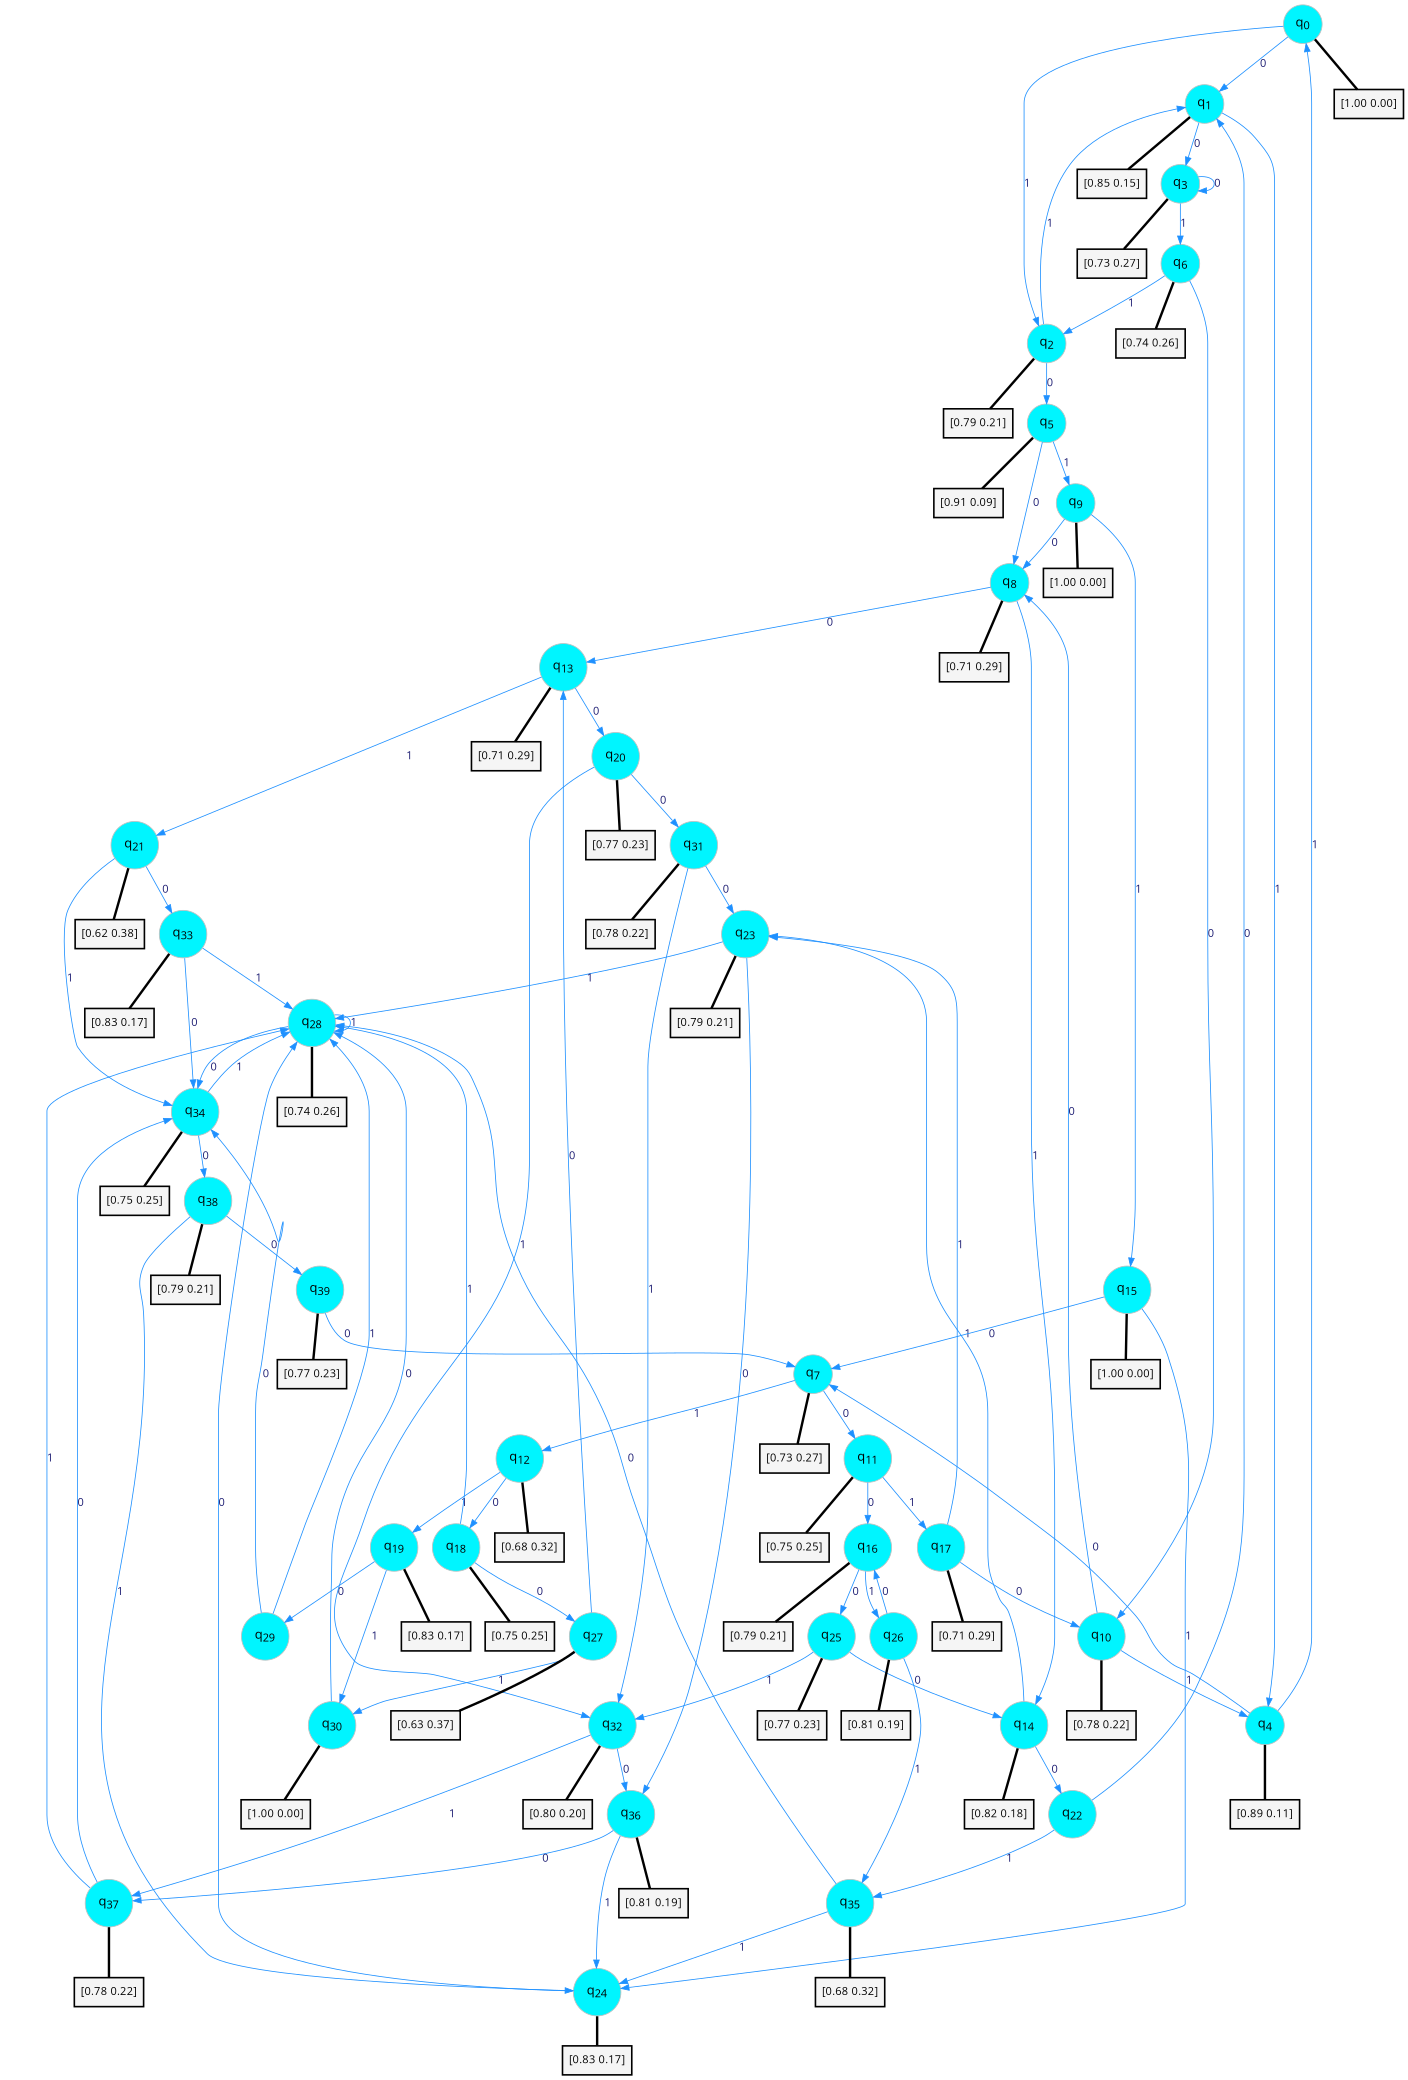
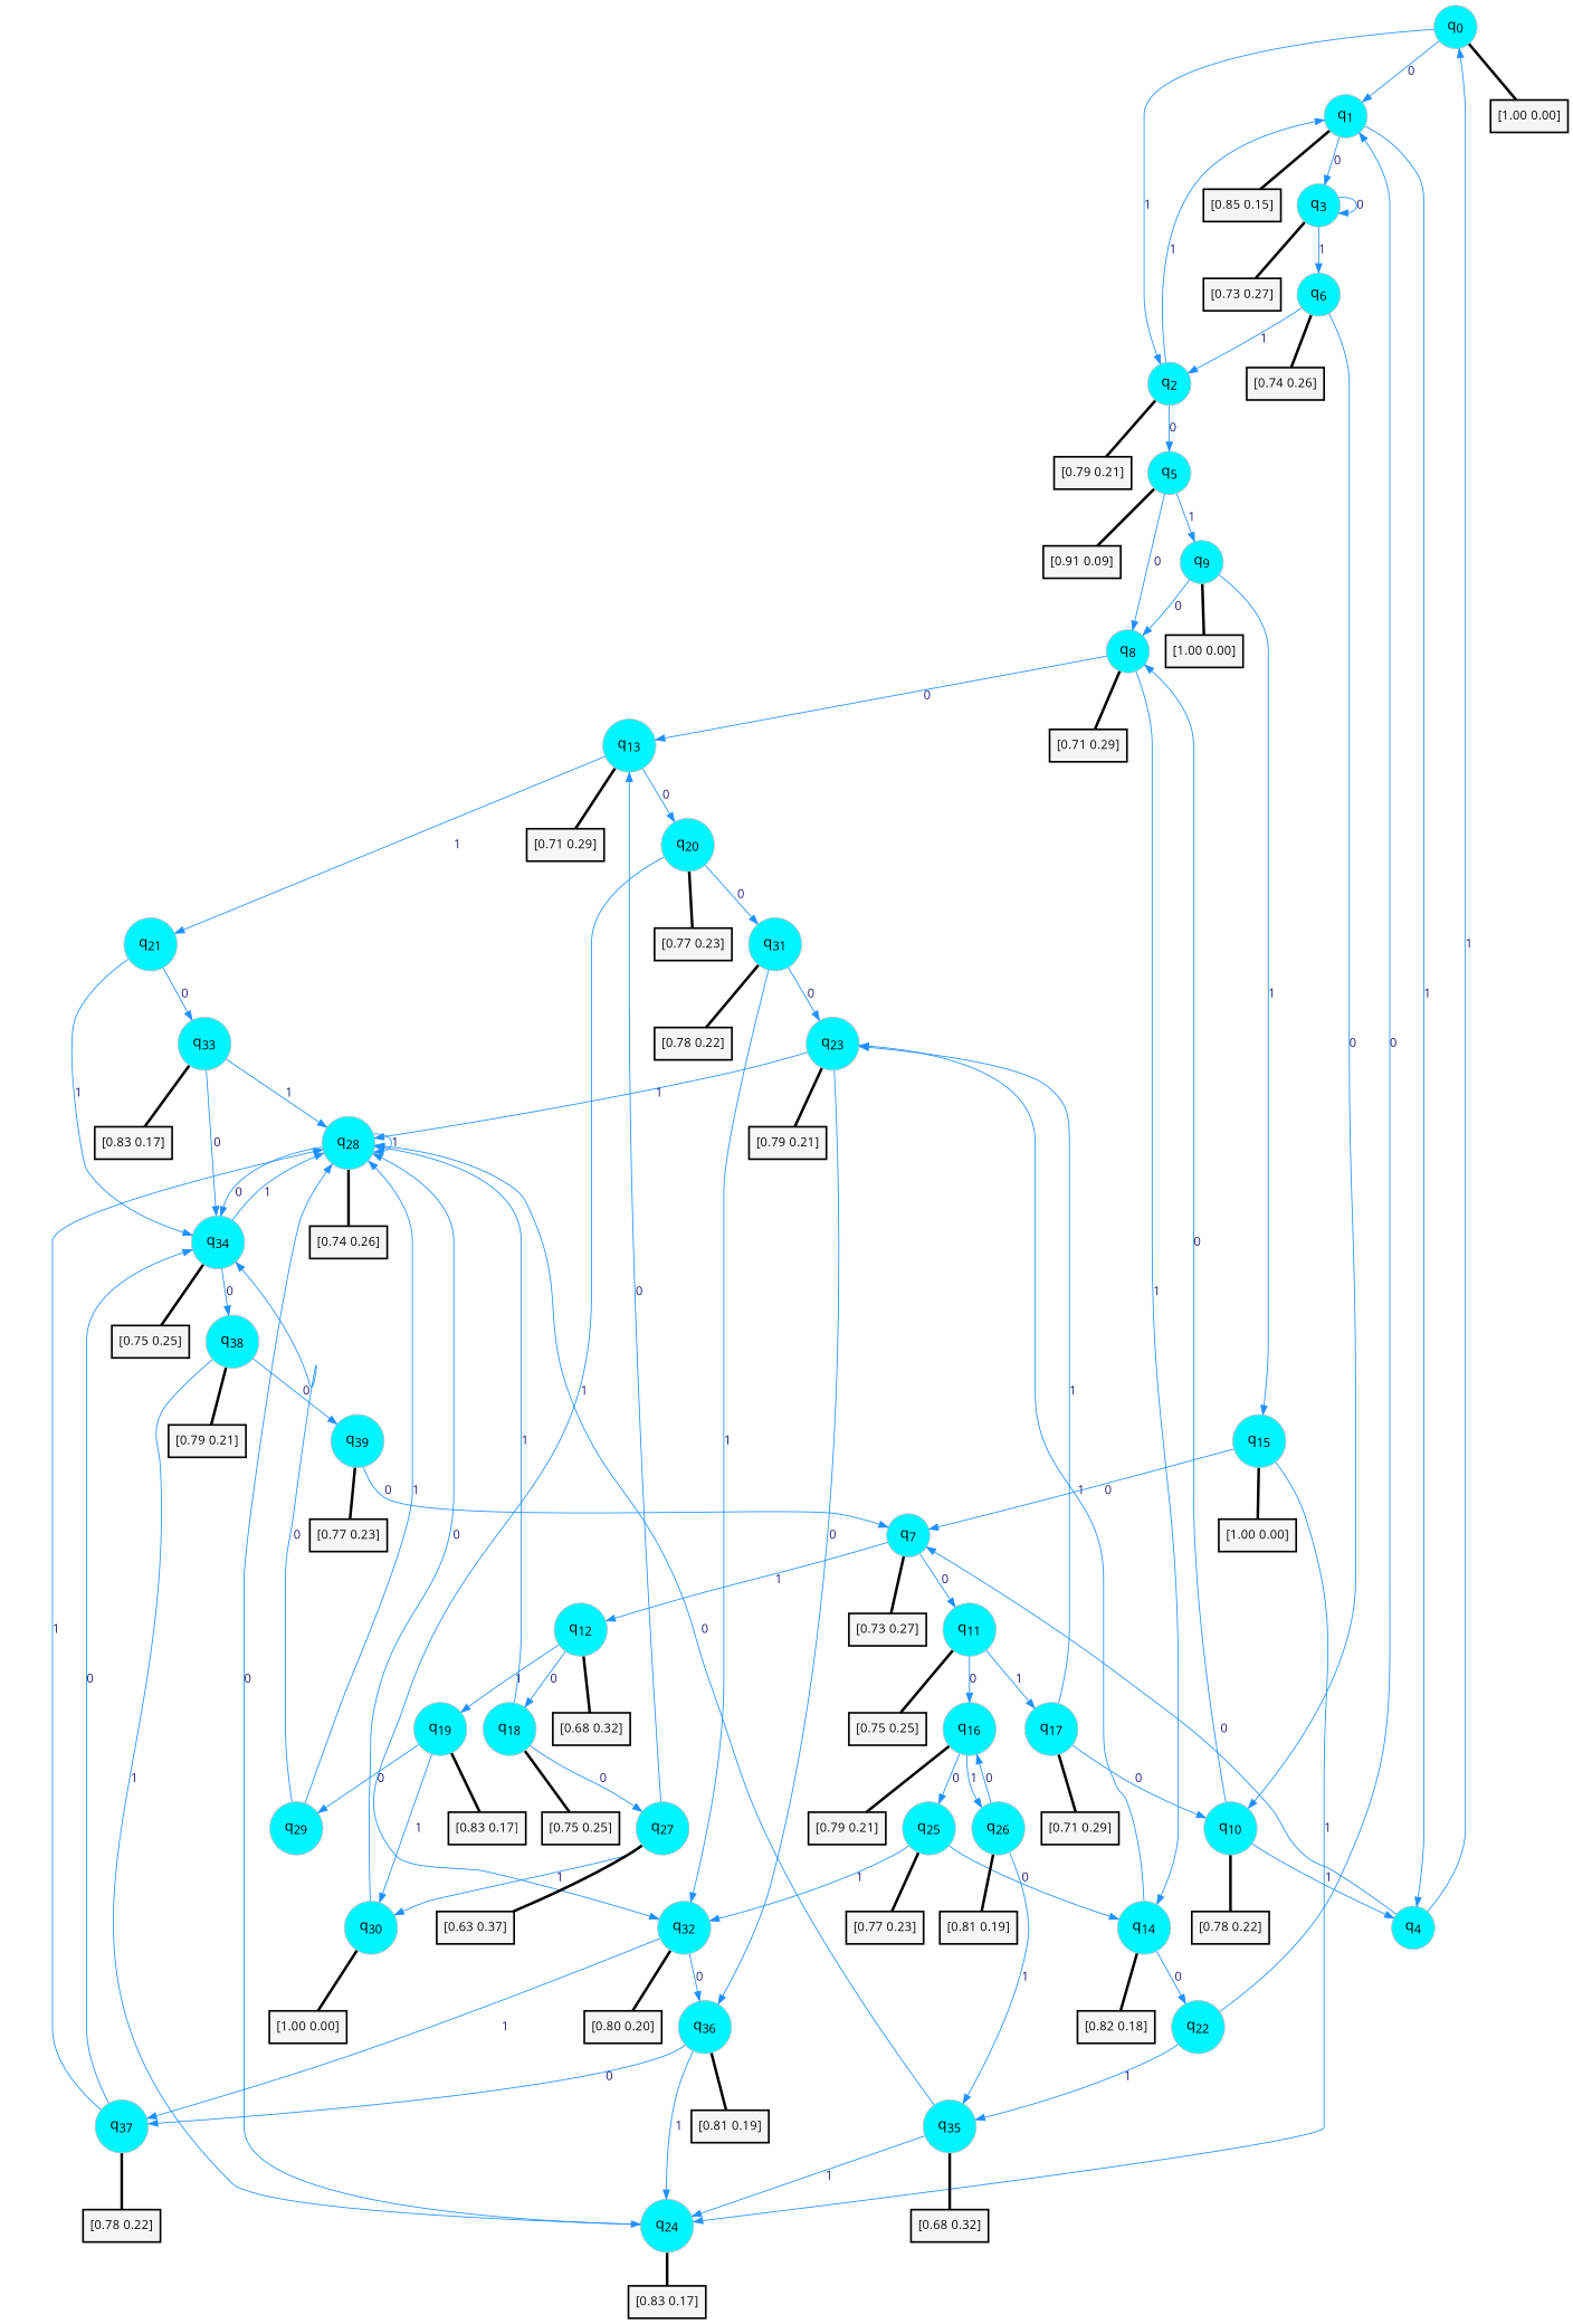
  digraph {
    fontname="Open Sans"
    rankdir=TD
    node [color=gray fillcolor=turquoise1 fontcolor=black fontname="Open Sans" fontsize=16 fontweight=bold shape=circle style=filled]
    edge [arrowsize=1 color=dodgerblue1 fontcolor=midnightblue fontname="Open Sans" fontweight=bold penwidth=1 style=solid weight=20]
    n1 [label=<q<SUB>0</SUB>>]
    n2 [label=<q<SUB>1</SUB>>]
    n3 [label=<q<SUB>2</SUB>>]
    n4 [color=black fillcolor=whitesmoke fontsize=14 label="[1.00 0.00]" penwidth=2 shape=box]
    n5 [label=<q<SUB>3</SUB>>]
    n6 [label=<q<SUB>4</SUB>>]
    n7 [color=black fillcolor=whitesmoke fontsize=14 label="[0.85 0.15]" penwidth=2 shape=box]
    n8 [label=<q<SUB>5</SUB>>]
    n9 [color=black fillcolor=whitesmoke fontsize=14 label="[0.79 0.21]" penwidth=2 shape=box]
    n10 [label=<q<SUB>6</SUB>>]
    n11 [color=black fillcolor=whitesmoke fontsize=14 label="[0.73 0.27]" penwidth=2 shape=box]
    n12 [label=<q<SUB>7</SUB>>]
-   n13 [color=black fillcolor=whitesmoke fontsize=14 label="[0.89 0.11]" penwidth=2 shape=box]
    n14 [label=<q<SUB>8</SUB>>]
    n15 [label=<q<SUB>9</SUB>>]
    n16 [color=black fillcolor=whitesmoke fontsize=14 label="[0.91 0.09]" penwidth=2 shape=box]
    n17 [label=<q<SUB>10</SUB>>]
    n18 [color=black fillcolor=whitesmoke fontsize=14 label="[0.74 0.26]" penwidth=2 shape=box]
    n19 [label=<q<SUB>11</SUB>>]
    n20 [label=<q<SUB>12</SUB>>]
    n21 [color=black fillcolor=whitesmoke fontsize=14 label="[0.73 0.27]" penwidth=2 shape=box]
    n22 [label=<q<SUB>13</SUB>>]
    n23 [label=<q<SUB>14</SUB>>]
    n24 [color=black fillcolor=whitesmoke fontsize=14 label="[0.71 0.29]" penwidth=2 shape=box]
    n25 [label=<q<SUB>15</SUB>>]
    n26 [color=black fillcolor=whitesmoke fontsize=14 label="[1.00 0.00]" penwidth=2 shape=box]
    n27 [color=black fillcolor=whitesmoke fontsize=14 label="[0.78 0.22]" penwidth=2 shape=box]
    n28 [label=<q<SUB>16</SUB>>]
    n29 [label=<q<SUB>17</SUB>>]
    n30 [color=black fillcolor=whitesmoke fontsize=14 label="[0.75 0.25]" penwidth=2 shape=box]
    n31 [label=<q<SUB>18</SUB>>]
    n32 [label=<q<SUB>19</SUB>>]
    n33 [color=black fillcolor=whitesmoke fontsize=14 label="[0.68 0.32]" penwidth=2 shape=box]
    n34 [label=<q<SUB>20</SUB>>]
    n35 [label=<q<SUB>21</SUB>>]
    n36 [color=black fillcolor=whitesmoke fontsize=14 label="[0.71 0.29]" penwidth=2 shape=box]
    n37 [label=<q<SUB>22</SUB>>]
    n38 [label=<q<SUB>23</SUB>>]
    n39 [color=black fillcolor=whitesmoke fontsize=14 label="[0.82 0.18]" penwidth=2 shape=box]
    n40 [label=<q<SUB>24</SUB>>]
    n41 [color=black fillcolor=whitesmoke fontsize=14 label="[1.00 0.00]" penwidth=2 shape=box]
    n42 [label=<q<SUB>25</SUB>>]
    n43 [label=<q<SUB>26</SUB>>]
    n44 [color=black fillcolor=whitesmoke fontsize=14 label="[0.79 0.21]" penwidth=2 shape=box]
    n45 [color=black fillcolor=whitesmoke fontsize=14 label="[0.71 0.29]" penwidth=2 shape=box]
    n46 [label=<q<SUB>27</SUB>>]
    n47 [label=<q<SUB>28</SUB>>]
    n48 [color=black fillcolor=whitesmoke fontsize=14 label="[0.75 0.25]" penwidth=2 shape=box]
    n49 [label=<q<SUB>29</SUB>>]
    n50 [label=<q<SUB>30</SUB>>]
    n51 [color=black fillcolor=whitesmoke fontsize=14 label="[0.83 0.17]" penwidth=2 shape=box]
    n52 [label=<q<SUB>31</SUB>>]
    n53 [label=<q<SUB>32</SUB>>]
    n54 [color=black fillcolor=whitesmoke fontsize=14 label="[0.77 0.23]" penwidth=2 shape=box]
    n55 [label=<q<SUB>33</SUB>>]
    n56 [label=<q<SUB>34</SUB>>]
-   n57 [color=black fillcolor=whitesmoke fontsize=14 label="[0.62 0.38]" penwidth=2 shape=box]
    n58 [label=<q<SUB>35</SUB>>]
    n59 [label=<q<SUB>36</SUB>>]
    n60 [color=black fillcolor=whitesmoke fontsize=14 label="[0.79 0.21]" penwidth=2 shape=box]
    n61 [color=black fillcolor=whitesmoke fontsize=14 label="[0.83 0.17]" penwidth=2 shape=box]
    n62 [color=black fillcolor=whitesmoke fontsize=14 label="[0.77 0.23]" penwidth=2 shape=box]
    n63 [color=black fillcolor=whitesmoke fontsize=14 label="[0.81 0.19]" penwidth=2 shape=box]
    n64 [color=black fillcolor=whitesmoke fontsize=14 label="[0.63 0.37]" penwidth=2 shape=box]
    n65 [color=black fillcolor=whitesmoke fontsize=14 label="[0.74 0.26]" penwidth=2 shape=box]
    n66 [color=black fillcolor=whitesmoke fontsize=14 label="[1.00 0.00]" penwidth=2 shape=box]
    n67 [color=black fillcolor=whitesmoke fontsize=14 label="[0.78 0.22]" penwidth=2 shape=box]
    n68 [label=<q<SUB>37</SUB>>]
    n69 [color=black fillcolor=whitesmoke fontsize=14 label="[0.80 0.20]" penwidth=2 shape=box]
    n70 [color=black fillcolor=whitesmoke fontsize=14 label="[0.83 0.17]" penwidth=2 shape=box]
    n71 [label=<q<SUB>38</SUB>>]
    n72 [color=black fillcolor=whitesmoke fontsize=14 label="[0.75 0.25]" penwidth=2 shape=box]
    n73 [color=black fillcolor=whitesmoke fontsize=14 label="[0.68 0.32]" penwidth=2 shape=box]
    n74 [color=black fillcolor=whitesmoke fontsize=14 label="[0.81 0.19]" penwidth=2 shape=box]
    n75 [color=black fillcolor=whitesmoke fontsize=14 label="[0.78 0.22]" penwidth=2 shape=box]
    n76 [label=<q<SUB>39</SUB>>]
    n77 [color=black fillcolor=whitesmoke fontsize=14 label="[0.79 0.21]" penwidth=2 shape=box]
    n78 [color=black fillcolor=whitesmoke fontsize=14 label="[0.77 0.23]" penwidth=2 shape=box]
    n1 -> n2 [label=0]
    n1 -> n3 [label=1]
    n1 -> n4 [arrowhead=none color=black penwidth=3]
    n2 -> n5 [label=0]
    n2 -> n6 [label=1]
    n2 -> n7 [arrowhead=none color=black penwidth=3]
    n3 -> n2 [label=1]
    n3 -> n8 [label=0]
    n3 -> n9 [arrowhead=none color=black penwidth=3]
    n5 -> n5 [label=0]
    n5 -> n10 [label=1]
    n5 -> n11 [arrowhead=none color=black penwidth=3]
    n6 -> n1 [label=1]
    n6 -> n12 [label=0]
-   n6 -> n13 [arrowhead=none color=black penwidth=3]
    n8 -> n14 [label=0]
    n8 -> n15 [label=1]
    n8 -> n16 [arrowhead=none color=black penwidth=3]
    n10 -> n3 [label=1]
    n10 -> n17 [label=0]
    n10 -> n18 [arrowhead=none color=black penwidth=3]
    n12 -> n19 [label=0]
    n12 -> n20 [label=1]
    n12 -> n21 [arrowhead=none color=black penwidth=3]
    n14 -> n22 [label=0]
    n14 -> n23 [label=1]
    n14 -> n24 [arrowhead=none color=black penwidth=3]
    n15 -> n14 [label=0]
    n15 -> n25 [label=1]
    n15 -> n26 [arrowhead=none color=black penwidth=3]
    n17 -> n6 [label=1]
    n17 -> n14 [label=0]
    n17 -> n27 [arrowhead=none color=black penwidth=3]
    n19 -> n28 [label=0]
    n19 -> n29 [label=1]
    n19 -> n30 [arrowhead=none color=black penwidth=3]
    n20 -> n31 [label=0]
    n20 -> n32 [label=1]
    n20 -> n33 [arrowhead=none color=black penwidth=3]
    n22 -> n34 [label=0]
    n22 -> n35 [label=1]
    n22 -> n36 [arrowhead=none color=black penwidth=3]
    n23 -> n37 [label=0]
    n23 -> n38 [label=1]
    n23 -> n39 [arrowhead=none color=black penwidth=3]
    n25 -> n12 [label=0]
    n25 -> n40 [label=1]
    n25 -> n41 [arrowhead=none color=black penwidth=3]
    n28 -> n42 [label=0]
    n28 -> n43 [label=1]
    n28 -> n44 [arrowhead=none color=black penwidth=3]
    n29 -> n17 [label=0]
    n29 -> n38 [label=1]
    n29 -> n45 [arrowhead=none color=black penwidth=3]
    n31 -> n46 [label=0]
    n31 -> n47 [label=1]
    n31 -> n48 [arrowhead=none color=black penwidth=3]
    n32 -> n49 [label=0]
    n32 -> n50 [label=1]
    n32 -> n51 [arrowhead=none color=black penwidth=3]
    n34 -> n52 [label=0]
    n34 -> n53 [label=1]
    n34 -> n54 [arrowhead=none color=black penwidth=3]
    n35 -> n55 [label=0]
    n35 -> n56 [label=1]
-   n35 -> n57 [arrowhead=none color=black penwidth=3]
    n37 -> n2 [label=0]
    n37 -> n58 [label=1]
    n38 -> n47 [label=1]
    n38 -> n59 [label=0]
    n38 -> n60 [arrowhead=none color=black penwidth=3]
    n40 -> n47 [label=0]
    n40 -> n61 [arrowhead=none color=black penwidth=3]
    n42 -> n23 [label=0]
    n42 -> n53 [label=1]
    n42 -> n62 [arrowhead=none color=black penwidth=3]
    n43 -> n28 [label=0]
    n43 -> n58 [label=1]
    n43 -> n63 [arrowhead=none color=black penwidth=3]
    n46 -> n22 [label=0]
    n46 -> n50 [label=1]
    n46 -> n64 [arrowhead=none color=black penwidth=3]
    n47 -> n47 [label=1]
    n47 -> n56 [label=0]
    n47 -> n65 [arrowhead=none color=black penwidth=3]
    n49 -> n47 [label=1]
    n49 -> n56 [label=0]
    n50 -> n47 [label=0]
    n50 -> n66 [arrowhead=none color=black penwidth=3]
    n52 -> n38 [label=0]
    n52 -> n53 [label=1]
    n52 -> n67 [arrowhead=none color=black penwidth=3]
    n53 -> n59 [label=0]
    n53 -> n68 [label=1]
    n53 -> n69 [arrowhead=none color=black penwidth=3]
    n55 -> n47 [label=1]
    n55 -> n56 [label=0]
    n55 -> n70 [arrowhead=none color=black penwidth=3]
    n56 -> n47 [label=1]
    n56 -> n71 [label=0]
    n56 -> n72 [arrowhead=none color=black penwidth=3]
    n58 -> n40 [label=1]
    n58 -> n47 [label=0]
    n58 -> n73 [arrowhead=none color=black penwidth=3]
    n59 -> n40 [label=1]
    n59 -> n68 [label=0]
    n59 -> n74 [arrowhead=none color=black penwidth=3]
    n68 -> n47 [label=1]
    n68 -> n56 [label=0]
    n68 -> n75 [arrowhead=none color=black penwidth=3]
    n71 -> n40 [label=1]
    n71 -> n76 [label=0]
    n71 -> n77 [arrowhead=none color=black penwidth=3]
    n76 -> n12 [label=0]
    n76 -> n78 [arrowhead=none color=black penwidth=3]
  }
